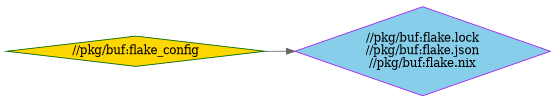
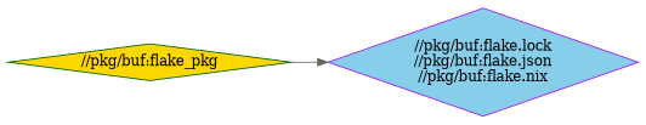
  digraph {
    rankdir=LR
    node [shape=diamond style=filled]
-   "//pkg/buf:flake_config" [fillcolor=gold color=darkgreen]
+   "//pkg/buf:flake_config" [fillcolor=gold color=darkgreen label="//pkg/buf:flake_pkg"]
    "//pkg/buf:flake.lock\n//pkg/buf:flake.json\n//pkg/buf:flake.nix" [fillcolor=skyblue color=purple]
    "//pkg/buf:flake_config" -> "//pkg/buf:flake.lock\n//pkg/buf:flake.json\n//pkg/buf:flake.nix" [color=gray40]
  }
